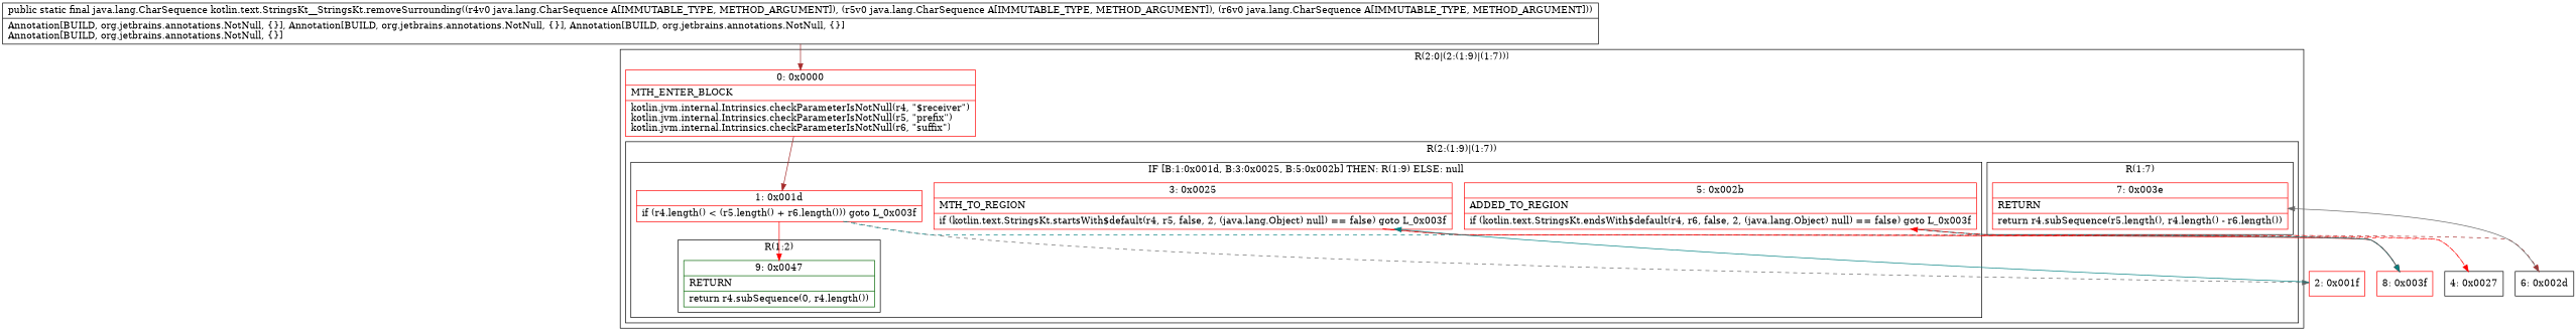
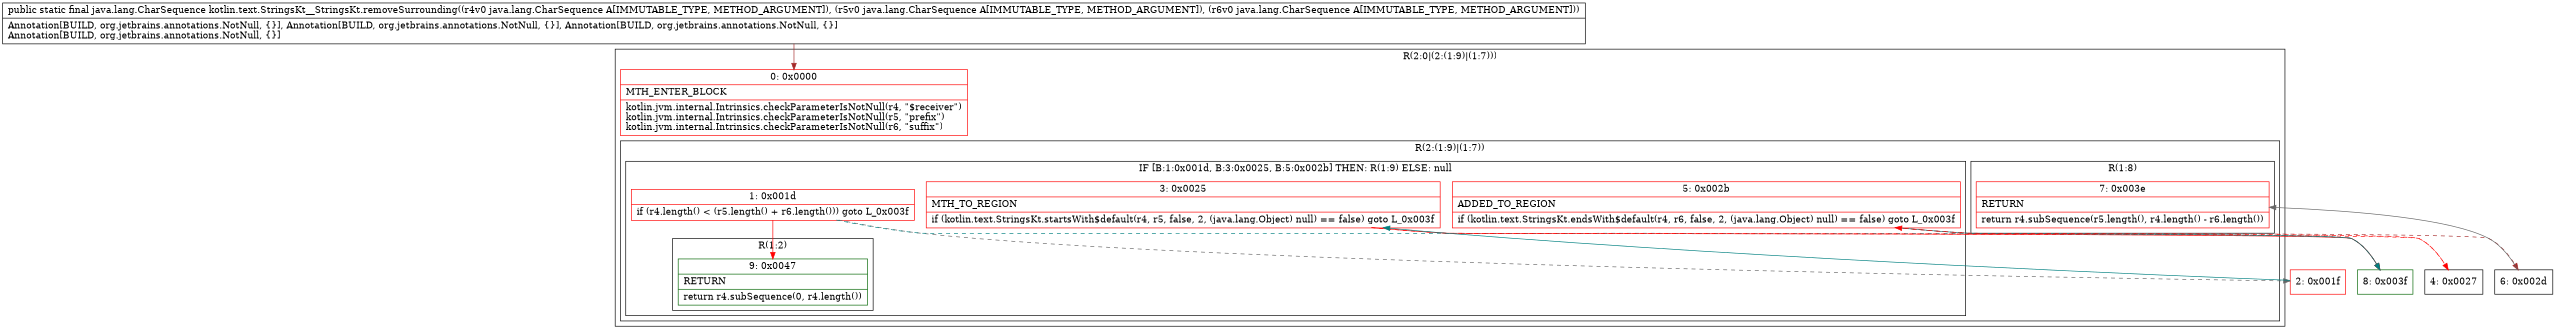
  digraph {
    node [color=red shape=record]
    edge [color=red]
    n1 [color=darkgreen label="{9\:\ 0x0047|RETURN\l|return r4.subSequence(0, r4.length())\l}"]
    n2 [label="{1\:\ 0x001d|if (r4.length() \< (r5.length() + r6.length())) goto L_0x003f\l}"]
    n3 [label="{3\:\ 0x0025|MTH_TO_REGION\l|if (kotlin.text.StringsKt.startsWith$default(r4, r5, false, 2, (java.lang.Object) null) == false) goto L_0x003f\l}"]
    n4 [label="{5\:\ 0x002b|ADDED_TO_REGION\l|if (kotlin.text.StringsKt.endsWith$default(r4, r6, false, 2, (java.lang.Object) null) == false) goto L_0x003f\l}"]
    n5 [label="{7\:\ 0x003e|RETURN\l|return r4.subSequence(r5.length(), r4.length() \- r6.length())\l}"]
    n6 [label="{0\:\ 0x0000|MTH_ENTER_BLOCK\l|kotlin.jvm.internal.Intrinsics.checkParameterIsNotNull(r4, \"$receiver\")\lkotlin.jvm.internal.Intrinsics.checkParameterIsNotNull(r5, \"prefix\")\lkotlin.jvm.internal.Intrinsics.checkParameterIsNotNull(r6, \"suffix\")\l}"]
    n7 [label="{2\:\ 0x001f}"]
-   n8 [label="{8\:\ 0x003f}"]
+   n8 [color=darkgreen label="{8\:\ 0x003f}"]
    n9 [color=black label="{4\:\ 0x0027}"]
    n10 [color=black label="{6\:\ 0x002d}"]
    n11 [color=black label="{public static final java.lang.CharSequence kotlin.text.StringsKt__StringsKt.removeSurrounding((r4v0 java.lang.CharSequence A[IMMUTABLE_TYPE, METHOD_ARGUMENT]), (r5v0 java.lang.CharSequence A[IMMUTABLE_TYPE, METHOD_ARGUMENT]), (r6v0 java.lang.CharSequence A[IMMUTABLE_TYPE, METHOD_ARGUMENT]))  | Annotation[BUILD, org.jetbrains.annotations.NotNull, \{\}], Annotation[BUILD, org.jetbrains.annotations.NotNull, \{\}], Annotation[BUILD, org.jetbrains.annotations.NotNull, \{\}]\lAnnotation[BUILD, org.jetbrains.annotations.NotNull, \{\}]\l}"]
    subgraph cluster_1 {
      label="R(2:0|(2:(1:9)|(1:7)))"
      n6
      subgraph cluster_2 {
        label="R(2:(1:9)|(1:7))"
        subgraph cluster_3 {
          label="IF [B:1:0x001d, B:3:0x0025, B:5:0x002b] THEN: R(1:9) ELSE: null"
          n2
          n3
          n4
          subgraph cluster_4 {
            label="R(1:2)"
            n1
          }
        }
        subgraph cluster_5 {
-         label="R(1:7)"
+         label="R(1:8)"
          n5
        }
      }
    }
    n2 -> n1
    n2 -> n7 [color=gray40 style=dashed]
    n2 -> n8 [color=teal style=dashed]
    n3 -> n8
    n3 -> n9 [style=dashed]
    n4 -> n8 [color=teal]
    n4 -> n10 [color=brown style=dashed]
-   n6 -> n2 [color=brown]
    n7 -> n3 [color=teal]
    n9 -> n4 [style=dashed]
    n10 -> n5 [color=gray40]
    n11 -> n6 [color=brown]
  }
